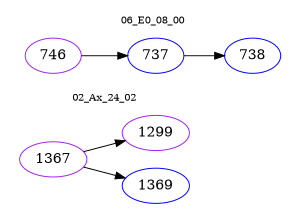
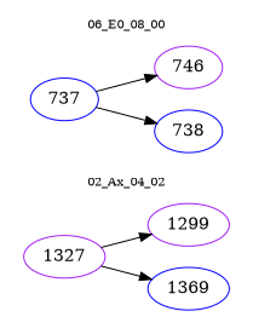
  digraph {
    rankdir=LR
    node [color=purple]
    edge [color=black]
-   n1 [label=1367]
+   n1 [label=1327]
    n2 [color=blue label=1369]
    n3 [label=1299]
    n4 [color=blue label=737]
    n5 [color=blue label=738]
    n6 [label=746]
    subgraph cluster_1 {
      color=white
      fontsize=10
-     label="02_Ax_24_02"
+     label="02_Ax_04_02"
      n1
      n2
      n3
    }
    subgraph cluster_2 {
      color=white
      fontsize=10
      label="06_E0_08_00"
      n4
      n5
      n6
    }
    n1 -> n2
    n1 -> n3
    n4 -> n5
-   n6 -> n4
+   n4 -> n6
  }
